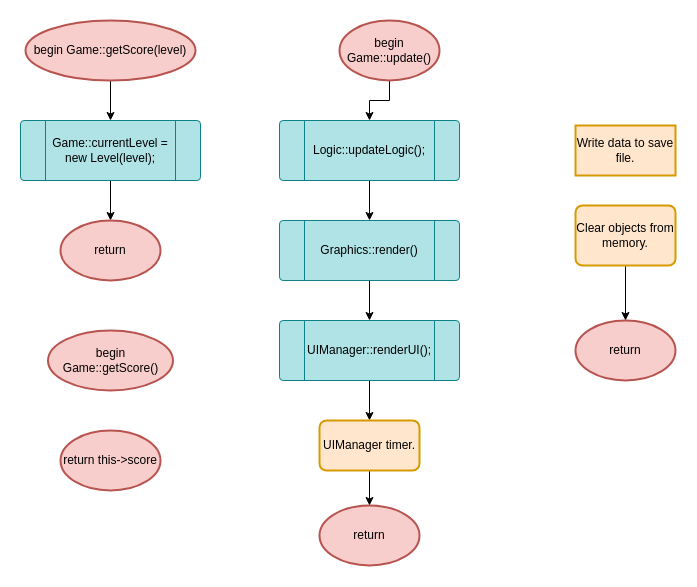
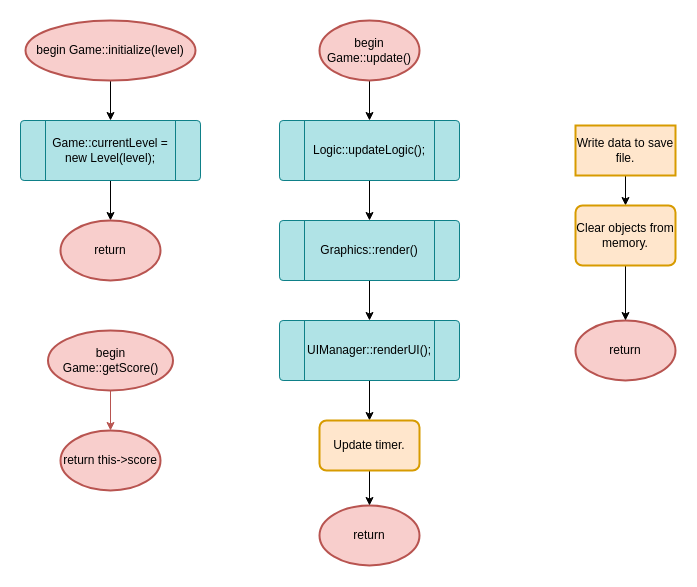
  <mxCell id="0" />
  <mxCell id="1" parent="0" />
  <mxCell id="2" value="" style="edgeStyle=orthogonalEdgeStyle;rounded=0;orthogonalLoop=1;jettySize=auto;html=1;" edge="1" parent="1" source="3" target="14"><mxGeometry relative="1" as="geometry" /></mxCell>
- <mxCell id="3" value="begin Game::getScore(level)" style="strokeWidth=2;html=1;shape=mxgraph.flowchart.start_1;whiteSpace=wrap;fillColor=#f8cecc;strokeColor=#b85450;" vertex="1" parent="1"><mxGeometry x="25" y="20" width="170" height="60" as="geometry" /></mxCell>
+ <mxCell id="3" value="begin Game::initialize(level)" style="strokeWidth=2;html=1;shape=mxgraph.flowchart.start_1;whiteSpace=wrap;fillColor=#f8cecc;strokeColor=#b85450;" vertex="1" parent="1"><mxGeometry x="25" y="20" width="170" height="60" as="geometry" /></mxCell>
  <mxCell id="4" value="" style="edgeStyle=orthogonalEdgeStyle;rounded=0;orthogonalLoop=1;jettySize=auto;html=1;" edge="1" parent="1" source="5" target="9"><mxGeometry relative="1" as="geometry" /></mxCell>
- <mxCell id="5" value="begin Game::update()" style="strokeWidth=2;html=1;shape=mxgraph.flowchart.start_1;whiteSpace=wrap;fillColor=#f8cecc;strokeColor=#b85450;" vertex="1" parent="1"><mxGeometry x="339" y="20" width="100" height="60" as="geometry" /></mxCell>
+ <mxCell id="5" value="begin Game::update()" style="strokeWidth=2;html=1;shape=mxgraph.flowchart.start_1;whiteSpace=wrap;fillColor=#f8cecc;strokeColor=#b85450;" vertex="1" parent="1"><mxGeometry x="319" y="20" width="100" height="60" as="geometry" /></mxCell>
  <mxCell id="6" value="" style="edgeStyle=orthogonalEdgeStyle;rounded=0;orthogonalLoop=1;jettySize=auto;html=1;" edge="1" parent="1" source="7" target="11"><mxGeometry relative="1" as="geometry" /></mxCell>
  <mxCell id="7" value="Graphics::render()" style="verticalLabelPosition=middle;verticalAlign=middle;html=1;shape=process;whiteSpace=wrap;rounded=1;size=0.14;arcSize=6;labelPosition=center;align=center;fillColor=#b0e3e6;strokeColor=#0e8088;" vertex="1" parent="1"><mxGeometry x="279" y="220" width="180" height="60" as="geometry" /></mxCell>
  <mxCell id="8" value="" style="edgeStyle=orthogonalEdgeStyle;rounded=0;orthogonalLoop=1;jettySize=auto;html=1;" edge="1" parent="1" source="9" target="7"><mxGeometry relative="1" as="geometry" /></mxCell>
  <mxCell id="9" value="Logic::updateLogic();" style="verticalLabelPosition=middle;verticalAlign=middle;html=1;shape=process;whiteSpace=wrap;rounded=1;size=0.14;arcSize=6;labelPosition=center;align=center;fillColor=#b0e3e6;strokeColor=#0e8088;" vertex="1" parent="1"><mxGeometry x="279" y="120" width="180" height="60" as="geometry" /></mxCell>
  <mxCell id="10" value="" style="edgeStyle=orthogonalEdgeStyle;rounded=0;orthogonalLoop=1;jettySize=auto;html=1;" edge="1" parent="1" source="11" target="24"><mxGeometry relative="1" as="geometry" /></mxCell>
  <mxCell id="11" value="UIManager::renderUI();" style="verticalLabelPosition=middle;verticalAlign=middle;html=1;shape=process;whiteSpace=wrap;rounded=1;size=0.14;arcSize=6;labelPosition=center;align=center;fillColor=#b0e3e6;strokeColor=#0e8088;" vertex="1" parent="1"><mxGeometry x="279" y="320" width="180" height="60" as="geometry" /></mxCell>
  <mxCell id="12" value="return" style="strokeWidth=2;html=1;shape=mxgraph.flowchart.start_1;whiteSpace=wrap;fillColor=#f8cecc;strokeColor=#b85450;" vertex="1" parent="1"><mxGeometry x="319" y="505" width="100" height="60" as="geometry" /></mxCell>
  <mxCell id="13" value="" style="edgeStyle=orthogonalEdgeStyle;rounded=0;orthogonalLoop=1;jettySize=auto;html=1;" edge="1" parent="1" source="14" target="15"><mxGeometry relative="1" as="geometry" /></mxCell>
  <mxCell id="14" value="Game::currentLevel = new Level(level);" style="verticalLabelPosition=middle;verticalAlign=middle;html=1;shape=process;whiteSpace=wrap;rounded=1;size=0.14;arcSize=6;labelPosition=center;align=center;fillColor=#b0e3e6;strokeColor=#0e8088;" vertex="1" parent="1"><mxGeometry x="20" y="120" width="180" height="60" as="geometry" /></mxCell>
  <mxCell id="15" value="return" style="strokeWidth=2;html=1;shape=mxgraph.flowchart.start_1;whiteSpace=wrap;fillColor=#f8cecc;strokeColor=#b85450;" vertex="1" parent="1"><mxGeometry x="60" y="220" width="100" height="60" as="geometry" /></mxCell>
  <mxCell id="16" value="return" style="strokeWidth=2;html=1;shape=mxgraph.flowchart.start_1;whiteSpace=wrap;fillColor=#f8cecc;strokeColor=#b85450;" vertex="1" parent="1"><mxGeometry x="575" y="320" width="100" height="60" as="geometry" /></mxCell>
+ <mxCell id="17" value="" style="edgeStyle=orthogonalEdgeStyle;rounded=0;orthogonalLoop=1;jettySize=auto;html=1;" edge="1" parent="1" source="18" target="20"><mxGeometry relative="1" as="geometry" /></mxCell>
  <mxCell id="18" value="Write data to save file." style="whiteSpace=wrap;html=1;absoluteArcSize=1;arcSize=14;strokeWidth=2;fillColor=#ffe6cc;strokeColor=#d79b00;rounded=0;" vertex="1" parent="1"><mxGeometry x="575" y="125" width="100" height="50" as="geometry" /></mxCell>
  <mxCell id="19" value="" style="edgeStyle=orthogonalEdgeStyle;rounded=0;orthogonalLoop=1;jettySize=auto;html=1;" edge="1" parent="1" source="20" target="16"><mxGeometry relative="1" as="geometry" /></mxCell>
  <mxCell id="20" value="Clear objects from memory." style="rounded=1;whiteSpace=wrap;html=1;absoluteArcSize=1;arcSize=14;strokeWidth=2;fillColor=#ffe6cc;strokeColor=#d79b00;" vertex="1" parent="1"><mxGeometry x="575" y="205" width="100" height="60" as="geometry" /></mxCell>
+ <mxCell id="21" value="" style="edgeStyle=orthogonalEdgeStyle;rounded=0;orthogonalLoop=1;jettySize=auto;html=1;fillColor=#f8cecc;strokeColor=#b85450;" edge="1" parent="1" source="22" target="25"><mxGeometry relative="1" as="geometry" /></mxCell>
  <mxCell id="22" value="begin Game::getScore()" style="strokeWidth=2;html=1;shape=mxgraph.flowchart.start_1;whiteSpace=wrap;fillColor=#f8cecc;strokeColor=#b85450;" vertex="1" parent="1"><mxGeometry x="47.5" y="330" width="125" height="60" as="geometry" /></mxCell>
  <mxCell id="23" value="" style="edgeStyle=orthogonalEdgeStyle;rounded=0;orthogonalLoop=1;jettySize=auto;html=1;" edge="1" parent="1" source="24" target="12"><mxGeometry relative="1" as="geometry" /></mxCell>
- <mxCell id="24" value="UIManager timer." style="rounded=1;whiteSpace=wrap;html=1;absoluteArcSize=1;arcSize=14;strokeWidth=2;fillColor=#ffe6cc;strokeColor=#d79b00;" vertex="1" parent="1"><mxGeometry x="319" y="420" width="100" height="50" as="geometry" /></mxCell>
+ <mxCell id="24" value="Update timer." style="rounded=1;whiteSpace=wrap;html=1;absoluteArcSize=1;arcSize=14;strokeWidth=2;fillColor=#ffe6cc;strokeColor=#d79b00;" vertex="1" parent="1"><mxGeometry x="319" y="420" width="100" height="50" as="geometry" /></mxCell>
  <mxCell id="25" value="return this-&amp;gt;score" style="strokeWidth=2;html=1;shape=mxgraph.flowchart.start_1;whiteSpace=wrap;fillColor=#f8cecc;strokeColor=#b85450;" vertex="1" parent="1"><mxGeometry x="60" y="430" width="100" height="60" as="geometry" /></mxCell>
